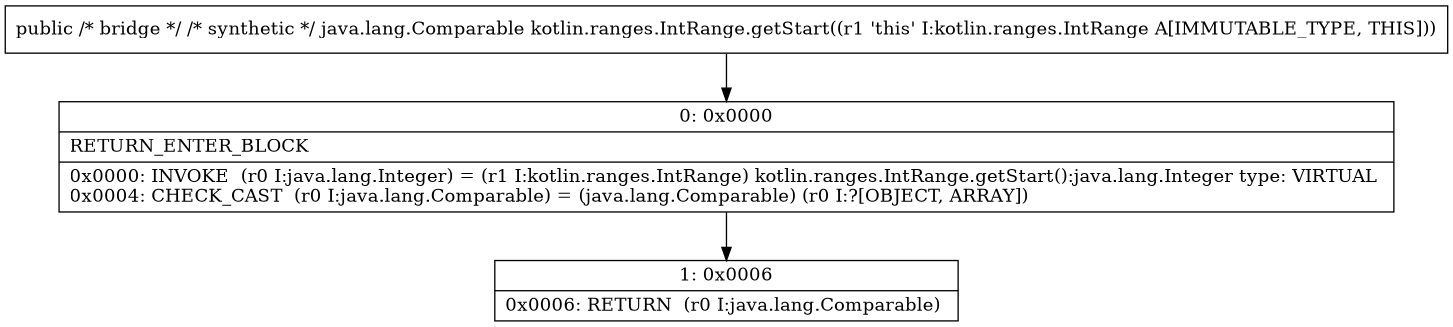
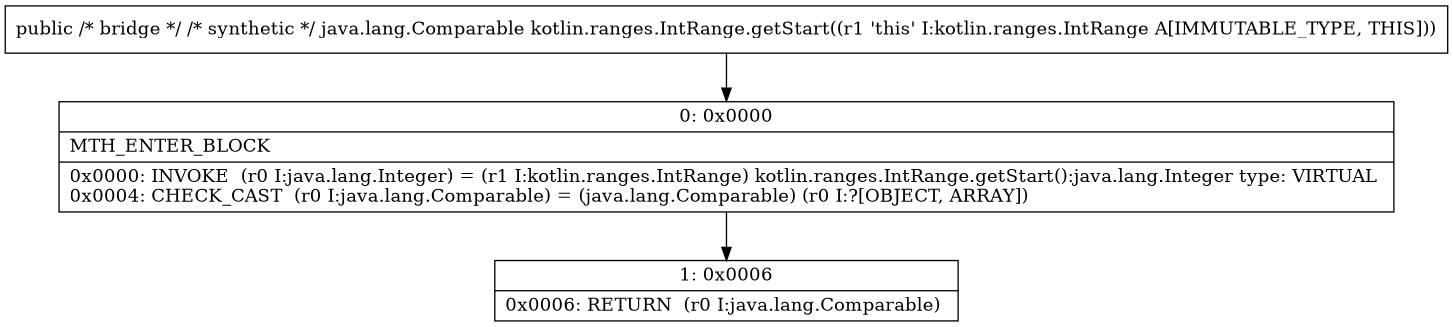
  digraph {
    node [shape=record]
-   n1 [label="{0\:\ 0x0000|RETURN_ENTER_BLOCK\l|0x0000: INVOKE  (r0 I:java.lang.Integer) = (r1 I:kotlin.ranges.IntRange) kotlin.ranges.IntRange.getStart():java.lang.Integer type: VIRTUAL \l0x0004: CHECK_CAST  (r0 I:java.lang.Comparable) = (java.lang.Comparable) (r0 I:?[OBJECT, ARRAY]) \l}"]
+   n1 [label="{0\:\ 0x0000|MTH_ENTER_BLOCK\l|0x0000: INVOKE  (r0 I:java.lang.Integer) = (r1 I:kotlin.ranges.IntRange) kotlin.ranges.IntRange.getStart():java.lang.Integer type: VIRTUAL \l0x0004: CHECK_CAST  (r0 I:java.lang.Comparable) = (java.lang.Comparable) (r0 I:?[OBJECT, ARRAY]) \l}"]
    n2 [label="{1\:\ 0x0006|0x0006: RETURN  (r0 I:java.lang.Comparable) \l}"]
    n3 [label="{public \/* bridge *\/ \/* synthetic *\/ java.lang.Comparable kotlin.ranges.IntRange.getStart((r1 'this' I:kotlin.ranges.IntRange A[IMMUTABLE_TYPE, THIS])) }"]
    n1 -> n2
    n3 -> n1
  }
